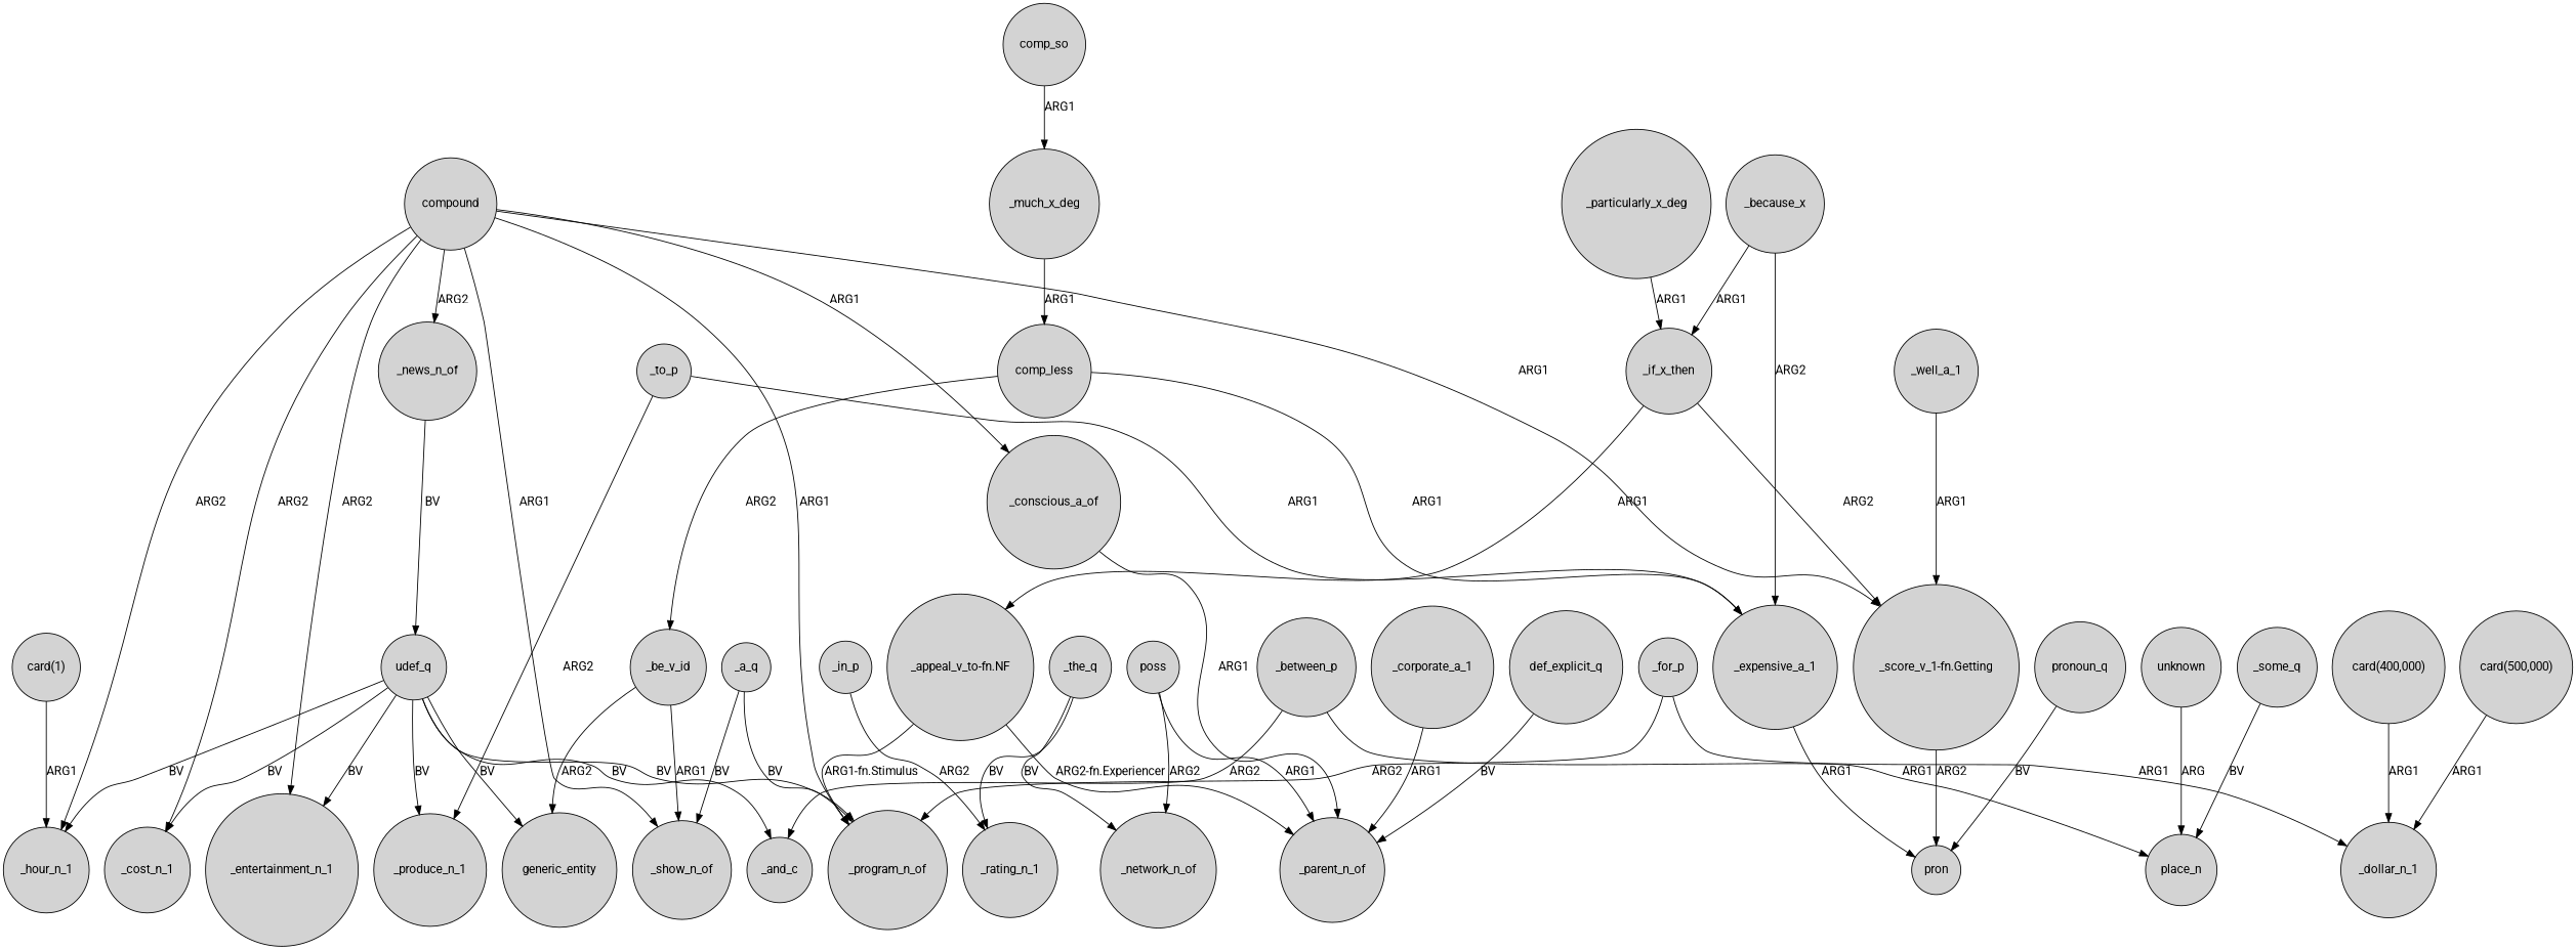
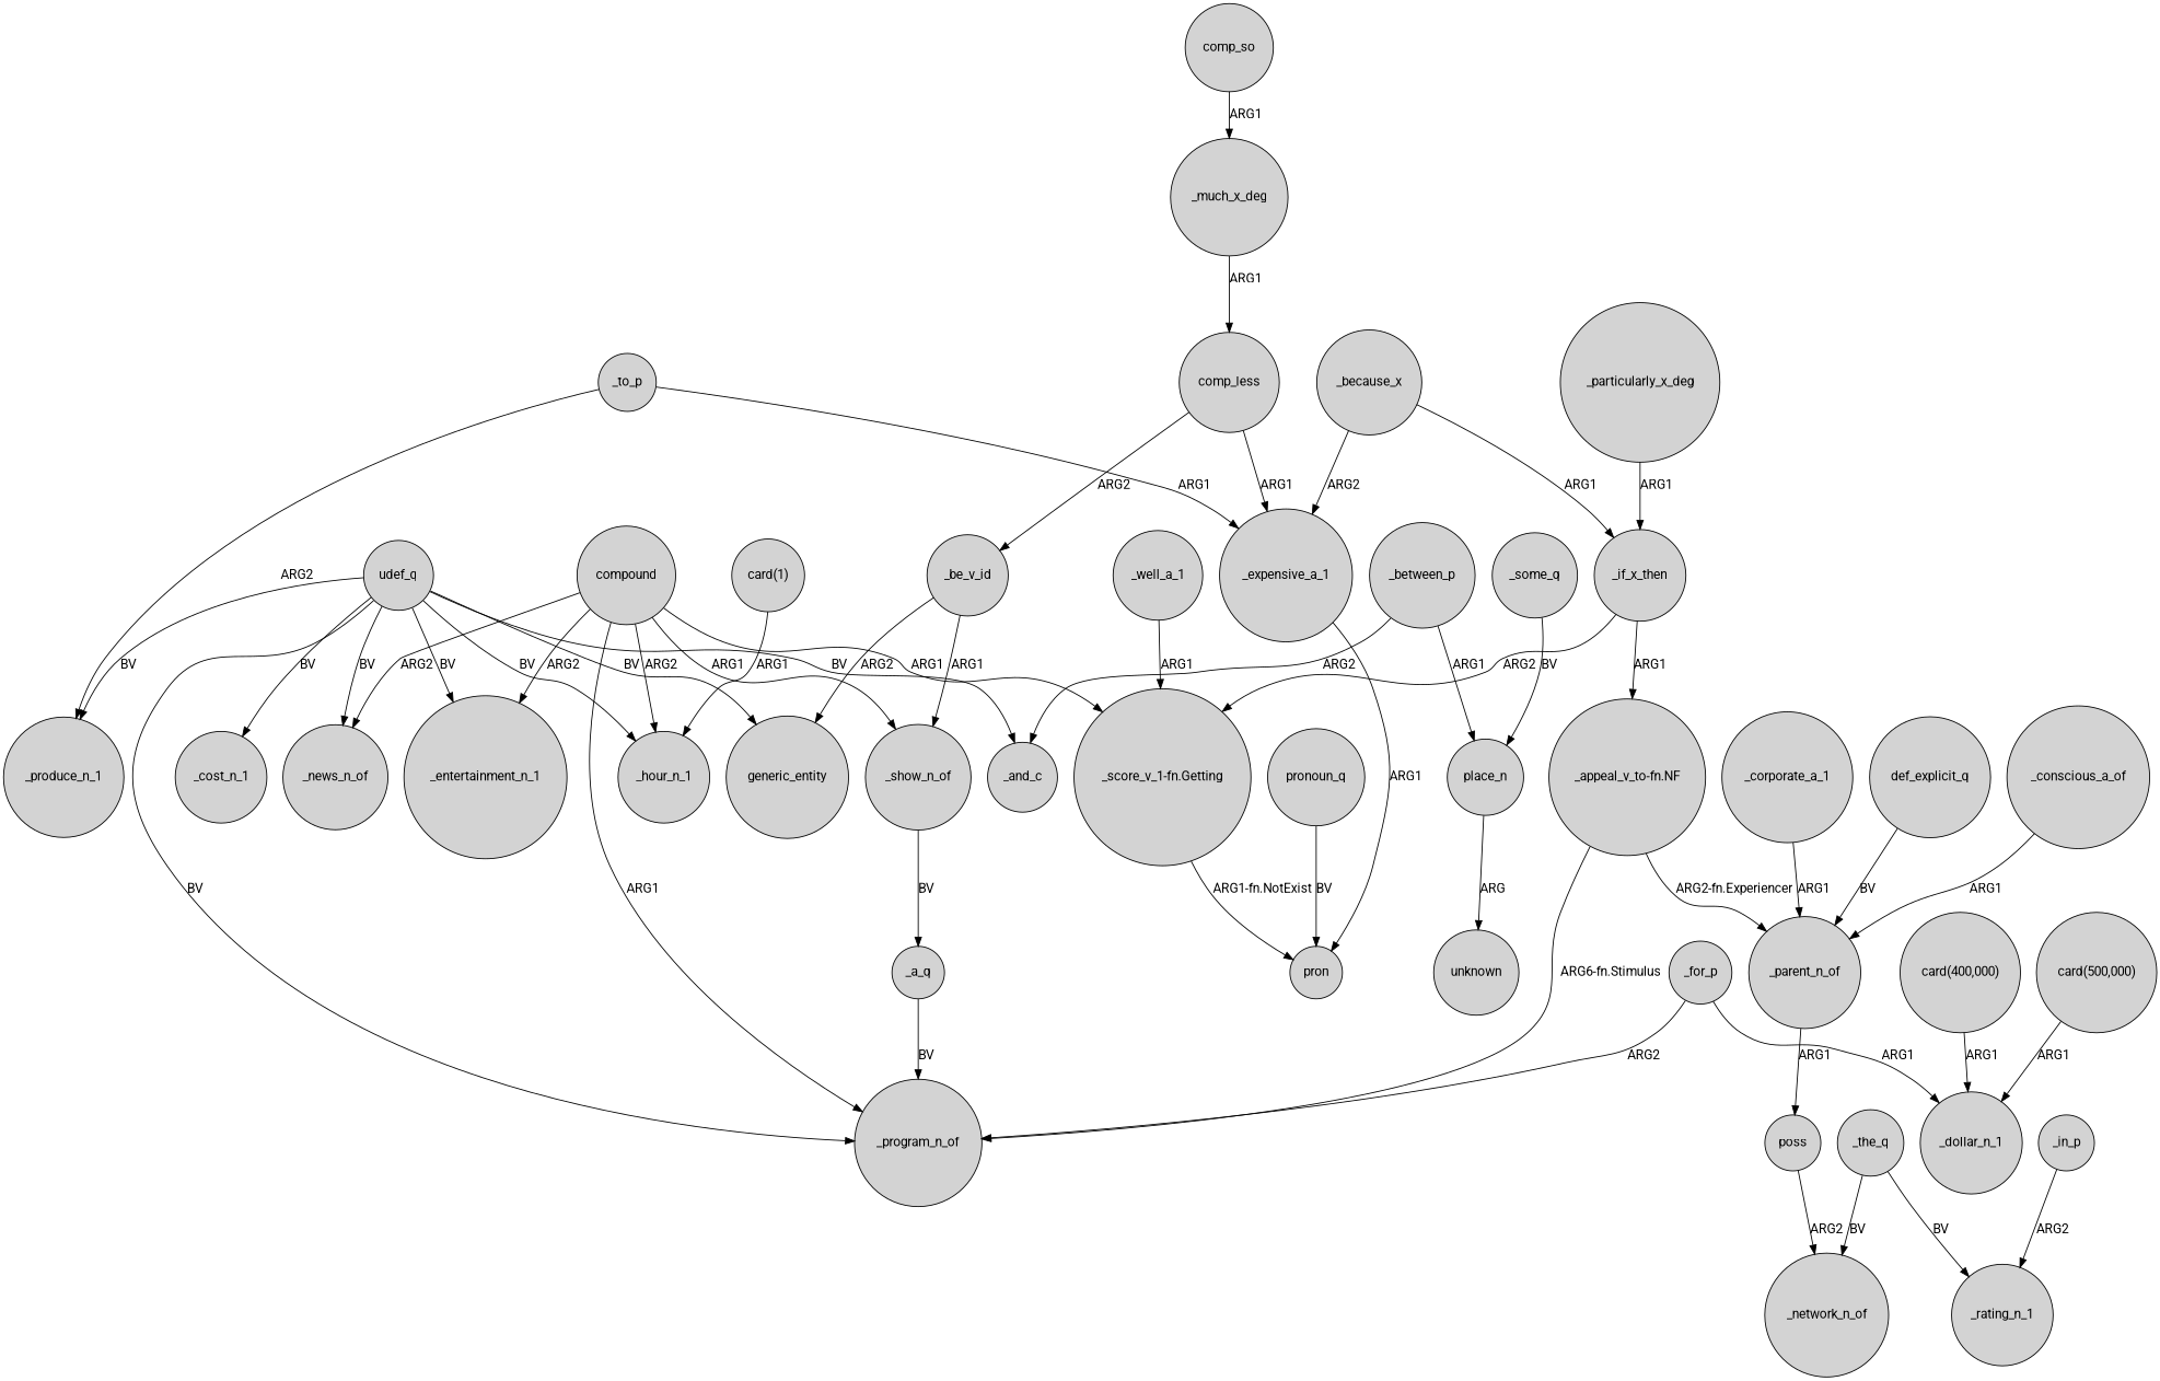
  digraph {
    fontname=Roboto
    node [fontname=Roboto shape=circle style=filled]
    edge [fontname=Roboto]
    _to_p
    _expensive_a_1
    _produce_n_1
    pron
    comp_so
    _much_x_deg
    comp_less
    _be_v_id
    udef_q
    generic_entity
    _hour_n_1
    _program_n_of
    _entertainment_n_1
    _cost_n_1
    _news_n_of
    _and_c
    poss
    _parent_n_of
    _network_n_of
    _show_n_of
    def_explicit_q
    _particularly_x_deg
    _if_x_then
    "_appeal_v_to-fn.NF"
    "_score_v_1-fn.Getting"
    _in_p
    _rating_n_1
    _because_x
    _some_q
    place_n
    _a_q
    _conscious_a_of
    "card(1)"
    "card(400,000)"
    _dollar_n_1
    pronoun_q
    _the_q
    compound
    _between_p
    _for_p
    unknown
    _corporate_a_1
    "card(500,000)"
    _well_a_1
    _to_p -> _expensive_a_1 [label=ARG1]
    _to_p -> _produce_n_1 [label=ARG2]
    _expensive_a_1 -> pron [label=ARG1]
    comp_so -> _much_x_deg [label=ARG1]
    _much_x_deg -> comp_less [label=ARG1]
    comp_less -> _expensive_a_1 [label=ARG1]
    comp_less -> _be_v_id [label=ARG2]
    _be_v_id -> generic_entity [label=ARG2]
    _be_v_id -> _show_n_of [label=ARG1]
    udef_q -> _produce_n_1 [label=BV]
    udef_q -> generic_entity [label=BV]
    udef_q -> _hour_n_1 [label=BV]
    udef_q -> _program_n_of [label=BV]
    udef_q -> _entertainment_n_1 [label=BV]
    udef_q -> _cost_n_1 [label=BV]
-   _news_n_of -> udef_q [label=BV]
+   udef_q -> _news_n_of [label=BV]
    udef_q -> _and_c [label=BV]
-   poss -> _parent_n_of [label=ARG1]
+   _parent_n_of -> poss [label=ARG1]
    poss -> _network_n_of [label=ARG2]
    def_explicit_q -> _parent_n_of [label=BV]
    _particularly_x_deg -> _if_x_then [label=ARG1]
    _if_x_then -> "_appeal_v_to-fn.NF" [label=ARG1]
    _if_x_then -> "_score_v_1-fn.Getting" [label=ARG2]
-   "_appeal_v_to-fn.NF" -> _program_n_of [label="ARG1-fn.Stimulus"]
+   "_appeal_v_to-fn.NF" -> _program_n_of [label="ARG6-fn.Stimulus"]
    "_appeal_v_to-fn.NF" -> _parent_n_of [label="ARG2-fn.Experiencer"]
-   "_score_v_1-fn.Getting" -> pron [label=ARG2]
+   "_score_v_1-fn.Getting" -> pron [label="ARG1-fn.NotExist"]
    _in_p -> _rating_n_1 [label=ARG2]
    _because_x -> _expensive_a_1 [label=ARG2]
    _because_x -> _if_x_then [label=ARG1]
    _some_q -> place_n [label=BV]
    _a_q -> _program_n_of [label=BV]
-   _a_q -> _show_n_of [label=BV]
+   _show_n_of -> _a_q [label=BV]
    _conscious_a_of -> _parent_n_of [label=ARG1]
    "card(1)" -> _hour_n_1 [label=ARG1]
    "card(400,000)" -> _dollar_n_1 [label=ARG1]
    pronoun_q -> pron [label=BV]
    _the_q -> _network_n_of [label=BV]
    _the_q -> _rating_n_1 [label=BV]
    compound -> _hour_n_1 [label=ARG2]
    compound -> _program_n_of [label=ARG1]
    compound -> _entertainment_n_1 [label=ARG2]
-   compound -> _cost_n_1 [label=ARG2]
    compound -> _news_n_of [label=ARG2]
    compound -> _show_n_of [label=ARG1]
    compound -> "_score_v_1-fn.Getting" [label=ARG1]
-   compound -> _conscious_a_of [label=ARG1]
    _between_p -> _and_c [label=ARG2]
    _between_p -> place_n [label=ARG1]
    _for_p -> _program_n_of [label=ARG2]
    _for_p -> _dollar_n_1 [label=ARG1]
-   unknown -> place_n [label=ARG]
+   place_n -> unknown [label=ARG]
    _corporate_a_1 -> _parent_n_of [label=ARG1]
    "card(500,000)" -> _dollar_n_1 [label=ARG1]
    _well_a_1 -> "_score_v_1-fn.Getting" [label=ARG1]
  }
